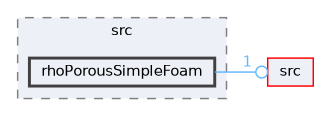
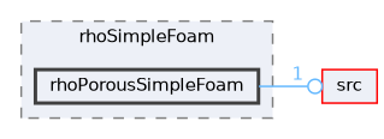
  digraph {
    compound=true
    rankdir=LR
    node [fillcolor="#edf0f7" fontname=Helvetica fontsize=10 shape=box]
    n1 [color=grey25 height=0.2 label=rhoPorousSimpleFoam style="filled,bold" width=0.4]
    n2 [color=red height=0.2 label=src style=filled width=0.4]
    subgraph cluster_1 {
      bgcolor="#edf0f7"
      fontname=Helvetica
      fontsize=10
-     label=src
+     label=rhoSimpleFoam
      pencolor=grey50
      style="filled,dashed"
      n1
    }
    n1 -> n2 [color=steelblue1 fontcolor=steelblue1 fontname=Helvetica fontsize=10 headlabel=1 labeldistance=1.5 labelfontname=Helvetica labelfontsize=10 arrowhead=odot]
  }
